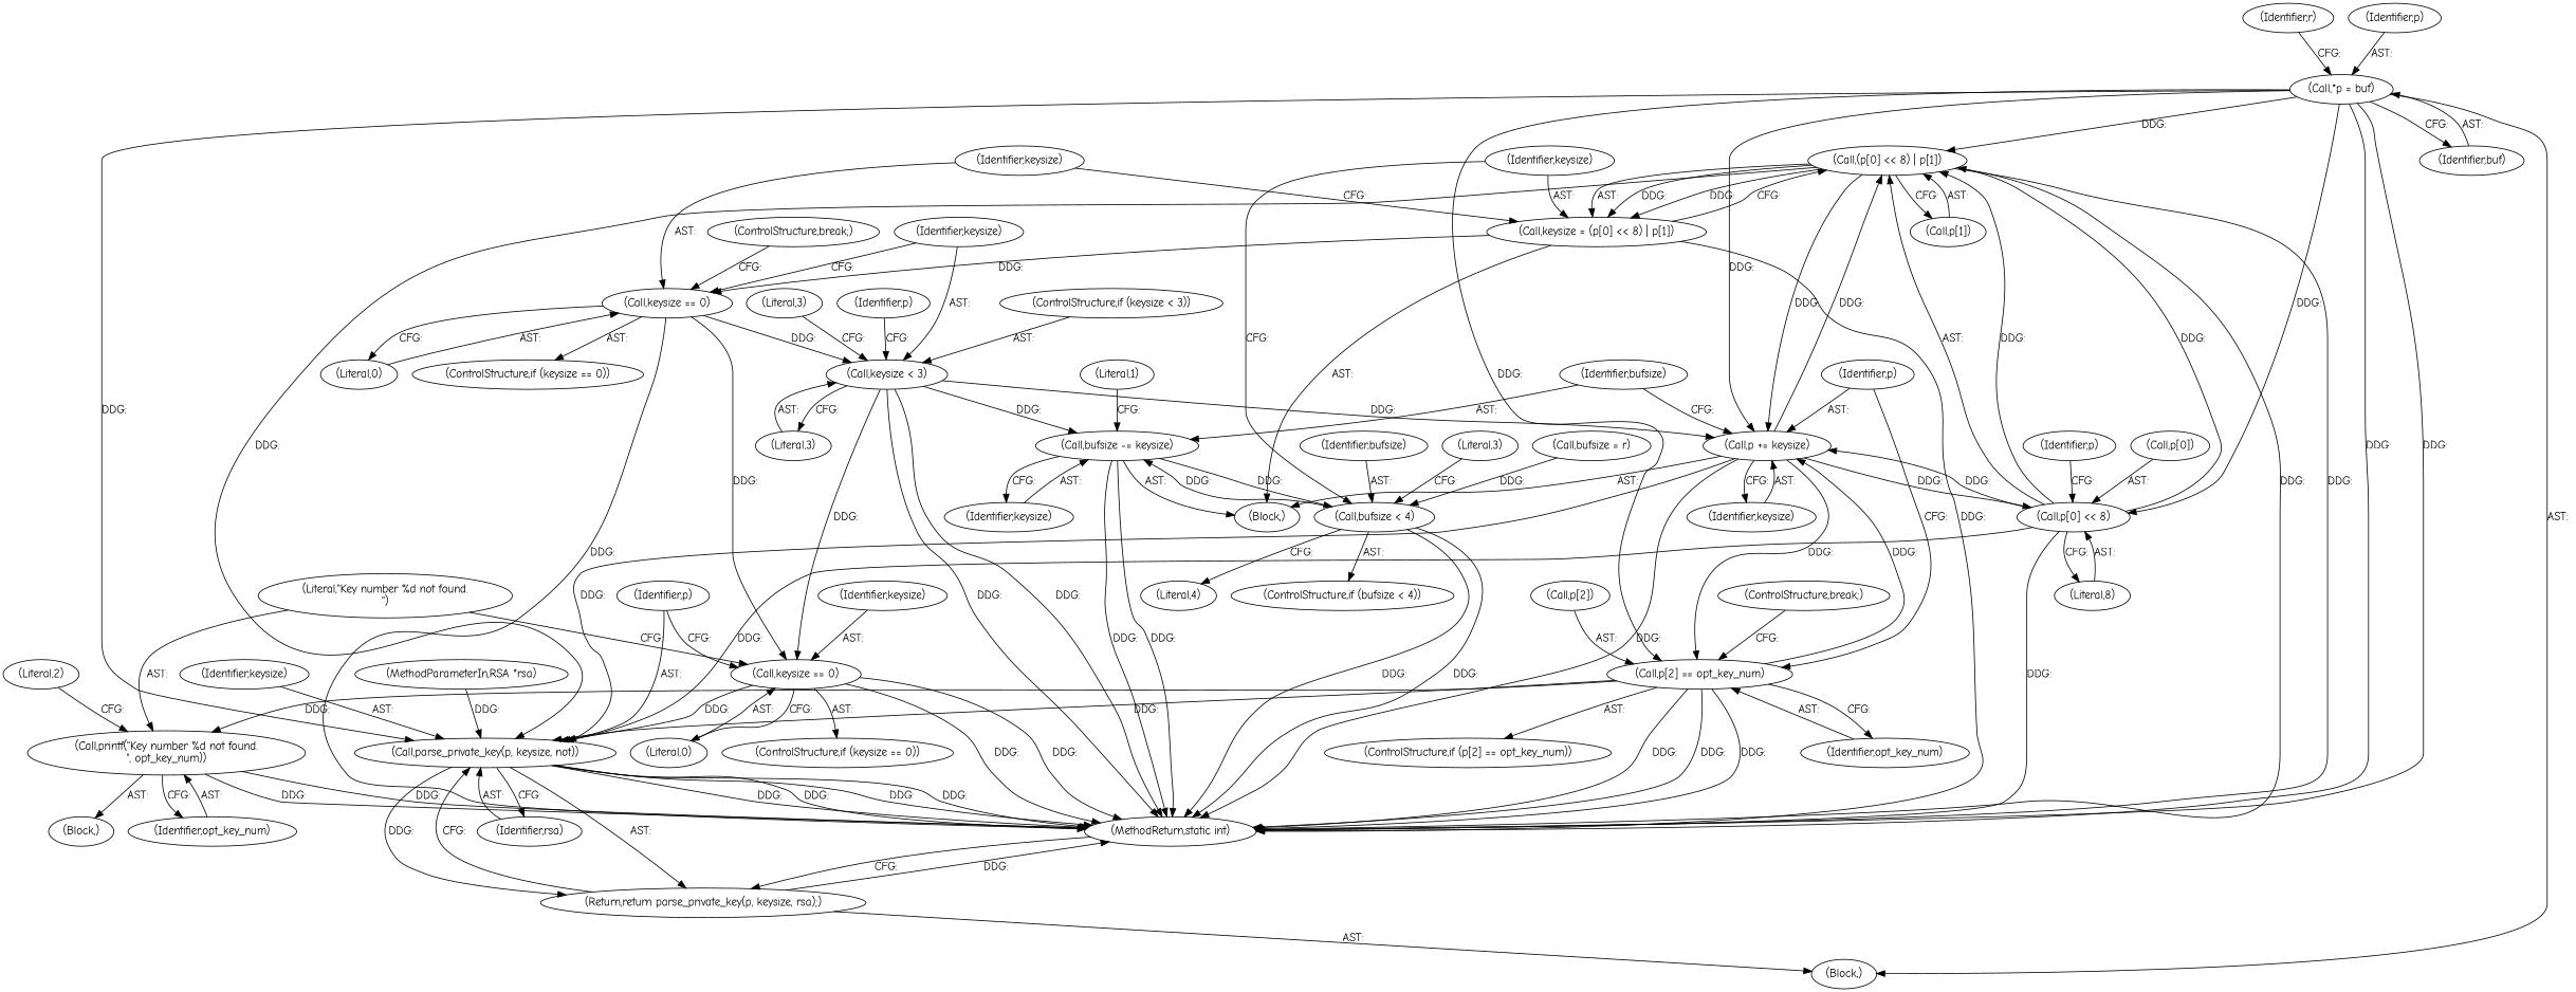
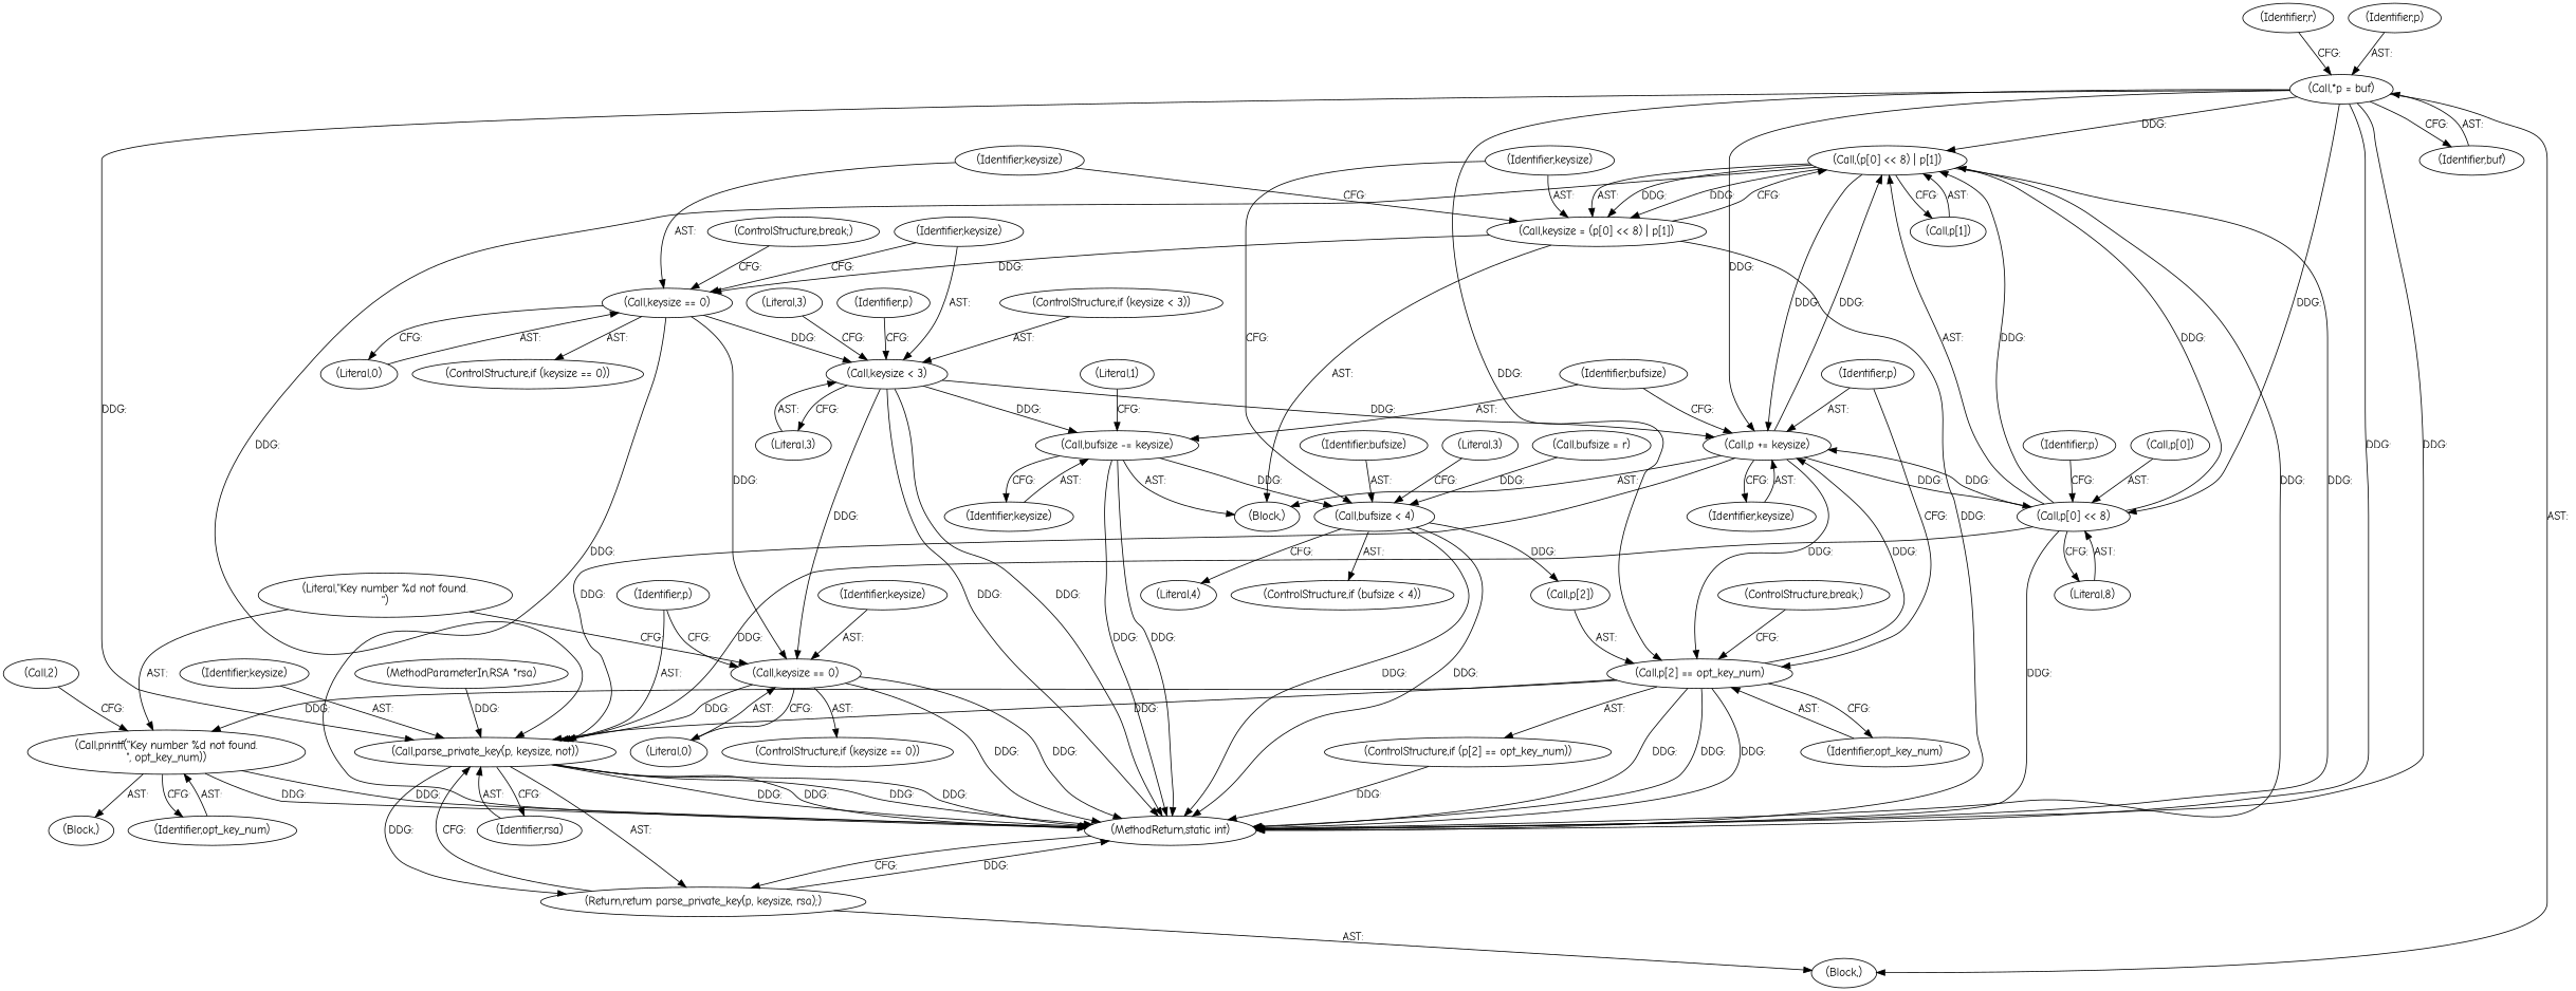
  digraph {
    fontname="Comic Neue"
    node [fontname="Comic Neue"]
    edge [fontname="Comic Neue"]
    n1 [label="(Call,(p[0] << 8) | p[1])"]
    n2 [label="(Call,p += keysize)"]
    n3 [label="(Call,keysize = (p[0] << 8) | p[1])"]
    n4 [label="(Call,parse_private_key(p, keysize, not))"]
    n5 [label="(Call,p[1])"]
    n6 [label="(MethodReturn,static int)"]
    n7 [label="(Call,p[0] << 8)"]
    n8 [label="(Call,p[2] == opt_key_num)"]
    n9 [label="(Block,)"]
    n10 [label="(Identifier,keysize)"]
    n11 [label="(Call,keysize == 0)"]
    n12 [label="(Return,return parse_private_key(p, keysize, rsa);)"]
    n13 [label="(Identifier,rsa)"]
    n14 [label="(Literal,8)"]
    n15 [label="(Call,printf(\"Key number %d not found.\n\", opt_key_num))"]
    n16 [label="(ControlStructure,if (p[2] == opt_key_num))"]
    n17 [label="(Identifier,opt_key_num)"]
    n18 [label="(Call,keysize < 3)"]
    n19 [label="(Call,bufsize -= keysize)"]
    n20 [label="(Call,keysize == 0)"]
    n21 [label="(Literal,3)"]
    n22 [label="(Call,bufsize < 4)"]
    n23 [label="(Identifier,keysize)"]
    n24 [label="(Literal,0)"]
    n25 [label="(ControlStructure,if (keysize == 0))"]
    n26 [label="(ControlStructure,if (keysize < 3))"]
    n27 [label="(Literal,0)"]
    n28 [label="(ControlStructure,if (keysize == 0))"]
    n29 [label="(Call,*p = buf)"]
    n30 [label="(Identifier,buf)"]
    n31 [label="(Block,)"]
    n32 [label="(Block,)"]
    n33 [label="(Identifier,opt_key_num)"]
    n34 [label="(Literal,4)"]
    n35 [label="(ControlStructure,if (bufsize < 4))"]
    n36 [label="(Literal,1)"]
    n37 [label="(ControlStructure,break;)"]
-   n38 [label="(Literal,2)"]
+   n38 [label="(Call,2)"]
    n39 [label="(Call,p[2])"]
    n40 [label="(Identifier,keysize)"]
    n41 [label="(Identifier,bufsize)"]
    n42 [label="(Identifier,keysize)"]
    n43 [label="(Identifier,bufsize)"]
    n44 [label="(Literal,3)"]
    n45 [label="(Identifier,r)"]
    n46 [label="(Literal,\"Key number %d not found.\n\")"]
    n47 [label="(Call,p[0])"]
    n48 [label="(Call,bufsize = r)"]
    n49 [label="(Identifier,p)"]
    n50 [label="(Identifier,p)"]
    n51 [label="(Identifier,p)"]
    n52 [label="(Literal,3)"]
    n53 [label="(ControlStructure,break;)"]
    n54 [label="(Identifier,p)"]
    n55 [label="(MethodParameterIn,RSA *rsa)"]
    n56 [label="(Identifier,keysize)"]
    n57 [label="(Identifier,p)"]
    n58 [label="(Identifier,keysize)"]
    n59 [label="(Identifier,keysize)"]
    n1 -> n2 [label="DDG: "]
    n1 -> n3 [label="AST: "]
    n1 -> n3 [label="DDG: "]
    n1 -> n3 [label="DDG: "]
    n1 -> n4 [label="DDG: "]
    n1 -> n5 [label="CFG: "]
    n1 -> n6 [label="DDG: "]
    n1 -> n6 [label="DDG: "]
    n2 -> n1 [label="DDG: "]
    n2 -> n4 [label="DDG: "]
-   n2 -> n6 [label="DDG: "]
+   n16 -> n6 [label="DDG: "]
    n2 -> n7 [label="DDG: "]
    n2 -> n8 [label="DDG: "]
    n2 -> n9 [label="AST: "]
    n2 -> n10 [label="CFG: "]
    n3 -> n1 [label="CFG: "]
    n3 -> n6 [label="DDG: "]
    n3 -> n9 [label="AST: "]
    n3 -> n11 [label="DDG: "]
    n4 -> n6 [label="DDG: "]
    n4 -> n6 [label="DDG: "]
    n4 -> n6 [label="DDG: "]
    n4 -> n6 [label="DDG: "]
    n4 -> n12 [label="AST: "]
    n4 -> n12 [label="DDG: "]
    n4 -> n13 [label="CFG: "]
    n5 -> n1 [label="AST: "]
    n6 -> n12 [label="CFG: "]
    n7 -> n1 [label="AST: "]
    n7 -> n1 [label="DDG: "]
    n7 -> n1 [label="DDG: "]
    n7 -> n2 [label="DDG: "]
    n7 -> n4 [label="DDG: "]
    n7 -> n6 [label="DDG: "]
    n7 -> n14 [label="CFG: "]
    n8 -> n2 [label="DDG: "]
    n8 -> n4 [label="DDG: "]
    n8 -> n6 [label="DDG: "]
    n8 -> n6 [label="DDG: "]
    n8 -> n6 [label="DDG: "]
    n8 -> n15 [label="DDG: "]
    n8 -> n16 [label="AST: "]
    n8 -> n17 [label="CFG: "]
    n10 -> n2 [label="AST: "]
    n11 -> n6 [label="DDG: "]
    n11 -> n18 [label="DDG: "]
    n11 -> n20 [label="DDG: "]
    n11 -> n27 [label="CFG: "]
    n11 -> n28 [label="AST: "]
    n12 -> n4 [label="CFG: "]
    n12 -> n6 [label="DDG: "]
    n12 -> n31 [label="AST: "]
    n13 -> n4 [label="AST: "]
    n14 -> n7 [label="AST: "]
    n15 -> n6 [label="DDG: "]
    n15 -> n6 [label="DDG: "]
    n15 -> n32 [label="AST: "]
    n15 -> n33 [label="CFG: "]
    n17 -> n8 [label="AST: "]
    n18 -> n2 [label="DDG: "]
    n18 -> n6 [label="DDG: "]
    n18 -> n6 [label="DDG: "]
    n18 -> n19 [label="DDG: "]
    n18 -> n20 [label="DDG: "]
    n18 -> n21 [label="CFG: "]
    n19 -> n6 [label="DDG: "]
    n19 -> n6 [label="DDG: "]
    n19 -> n9 [label="AST: "]
    n19 -> n22 [label="DDG: "]
    n19 -> n23 [label="CFG: "]
    n20 -> n4 [label="DDG: "]
    n20 -> n6 [label="DDG: "]
    n20 -> n6 [label="DDG: "]
    n20 -> n24 [label="CFG: "]
    n20 -> n25 [label="AST: "]
    n21 -> n18 [label="AST: "]
    n22 -> n6 [label="DDG: "]
    n22 -> n6 [label="DDG: "]
-   n22 -> n19 [label="DDG: "]
+   n22 -> n39 [label="DDG: "]
    n22 -> n34 [label="CFG: "]
    n22 -> n35 [label="AST: "]
    n23 -> n19 [label="AST: "]
    n24 -> n20 [label="AST: "]
    n26 -> n18 [label="AST: "]
    n27 -> n11 [label="AST: "]
    n29 -> n1 [label="DDG: "]
    n29 -> n2 [label="DDG: "]
    n29 -> n4 [label="DDG: "]
    n29 -> n6 [label="DDG: "]
    n29 -> n6 [label="DDG: "]
    n29 -> n7 [label="DDG: "]
    n29 -> n8 [label="DDG: "]
    n29 -> n30 [label="CFG: "]
    n29 -> n31 [label="AST: "]
    n30 -> n29 [label="AST: "]
    n33 -> n15 [label="AST: "]
    n36 -> n19 [label="CFG: "]
    n37 -> n11 [label="CFG: "]
    n38 -> n15 [label="CFG: "]
    n39 -> n8 [label="AST: "]
    n40 -> n3 [label="CFG: "]
    n40 -> n11 [label="AST: "]
    n41 -> n2 [label="CFG: "]
    n41 -> n19 [label="AST: "]
    n42 -> n3 [label="AST: "]
    n42 -> n22 [label="CFG: "]
    n43 -> n22 [label="AST: "]
    n44 -> n22 [label="CFG: "]
    n45 -> n29 [label="CFG: "]
    n46 -> n15 [label="AST: "]
    n46 -> n20 [label="CFG: "]
    n47 -> n7 [label="AST: "]
    n48 -> n22 [label="DDG: "]
    n49 -> n4 [label="AST: "]
    n49 -> n20 [label="CFG: "]
    n50 -> n29 [label="AST: "]
    n51 -> n7 [label="CFG: "]
    n52 -> n18 [label="CFG: "]
    n53 -> n8 [label="CFG: "]
    n54 -> n2 [label="AST: "]
    n54 -> n8 [label="CFG: "]
    n55 -> n4 [label="DDG: "]
    n56 -> n11 [label="CFG: "]
    n56 -> n18 [label="AST: "]
    n57 -> n18 [label="CFG: "]
    n58 -> n4 [label="AST: "]
    n59 -> n20 [label="AST: "]
  }
